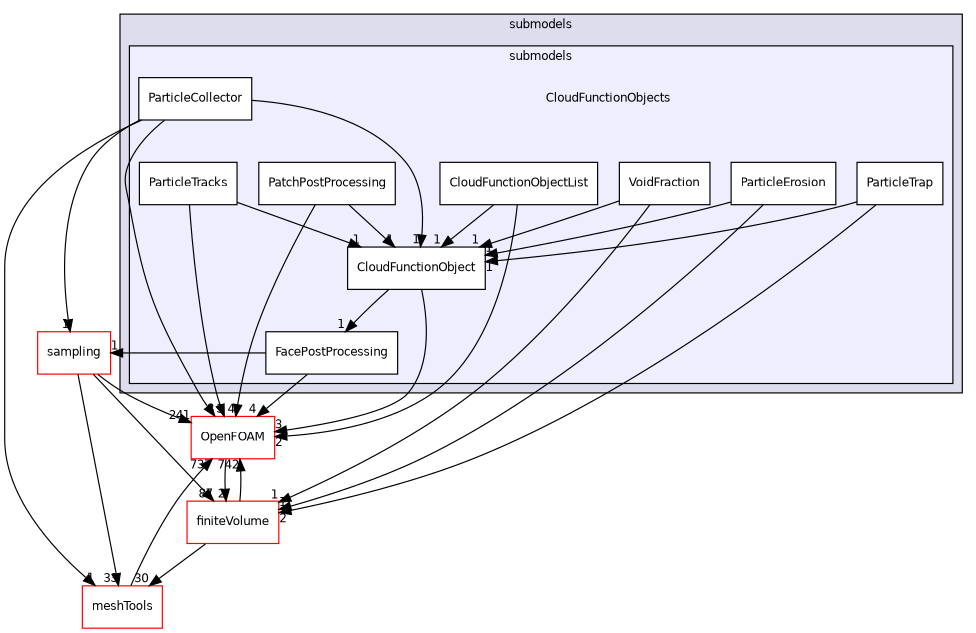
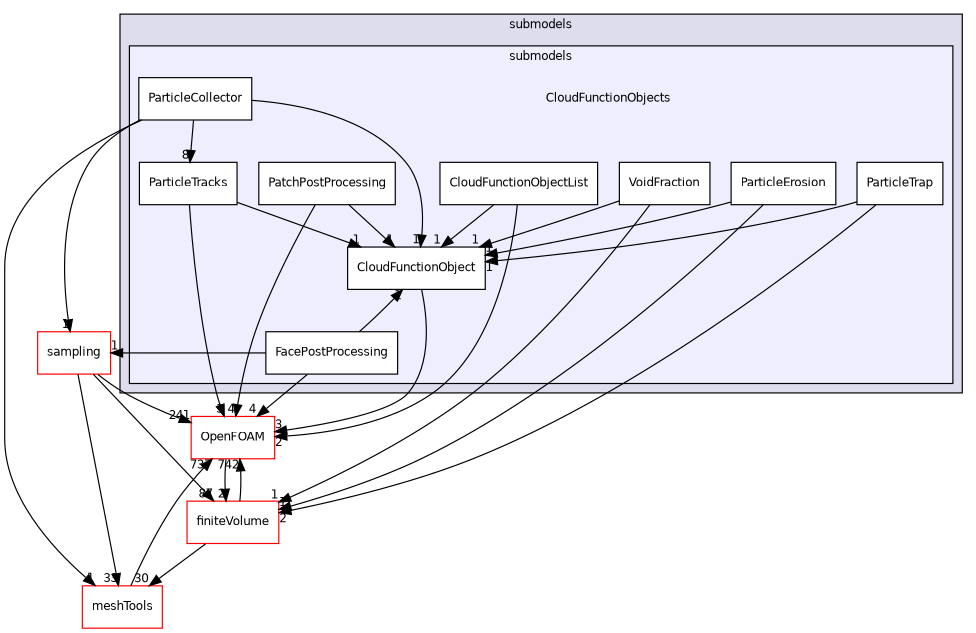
  digraph {
    compound=true
    node [fontname=Helvetica fontsize=10 shape=box color=black fillcolor=white style=filled]
    edge [headlabel=1 labeldistance=1.5 labelfontname=Helvetica labelfontsize=10]
    n1 [label=CloudFunctionObjects shape=plaintext color="" fillcolor="" style=""]
    n2 [label=CloudFunctionObject]
    n3 [label=CloudFunctionObjectList]
    n4 [label=FacePostProcessing]
    n5 [label=ParticleCollector]
    n6 [label=ParticleErosion]
    n7 [label=ParticleTracks]
    n8 [label=ParticleTrap]
    n9 [label=PatchPostProcessing]
    n10 [label=VoidFraction]
    n11 [color=red label=OpenFOAM fillcolor="" style=""]
    n12 [color=red label=sampling fillcolor="" style=""]
    n13 [color=red label=meshTools fillcolor="" style=""]
    n14 [color=red label=finiteVolume fillcolor="" style=""]
    subgraph cluster_1 {
      bgcolor="#ddddee"
      fontname=Helvetica
      fontsize=10
      label=submodels
      pencolor=black
      subgraph cluster_2 {
        bgcolor="#eeeeff"
        fontname=Helvetica
        fontsize=10
        pencolor=black
        n1
        n2
        n3
        n4
        n5
        n6
        n7
        n8
        n9
        n10
      }
    }
    n2 -> n11 [headlabel=3]
    n3 -> n2
    n3 -> n11 [headlabel=2]
-   n2 -> n4
+   n4 -> n2
    n4 -> n11 [headlabel=4]
    n4 -> n12
    n5 -> n2
-   n5 -> n11 [headlabel=8]
+   n5 -> n7 [headlabel=8]
    n5 -> n12
    n5 -> n13
    n6 -> n2
    n6 -> n14
    n7 -> n2
    n7 -> n11 [headlabel=3]
    n8 -> n2
    n8 -> n14 [headlabel=2]
    n9 -> n2
    n9 -> n11 [headlabel=4]
    n10 -> n2
    n10 -> n14
    n11 -> n14 [headlabel=2]
    n12 -> n11 [headlabel=241]
    n12 -> n13 [headlabel=33]
    n12 -> n14 [headlabel=87]
    n13 -> n11 [headlabel=737]
    n14 -> n11 [headlabel=742]
    n14 -> n13 [headlabel=30]
  }
